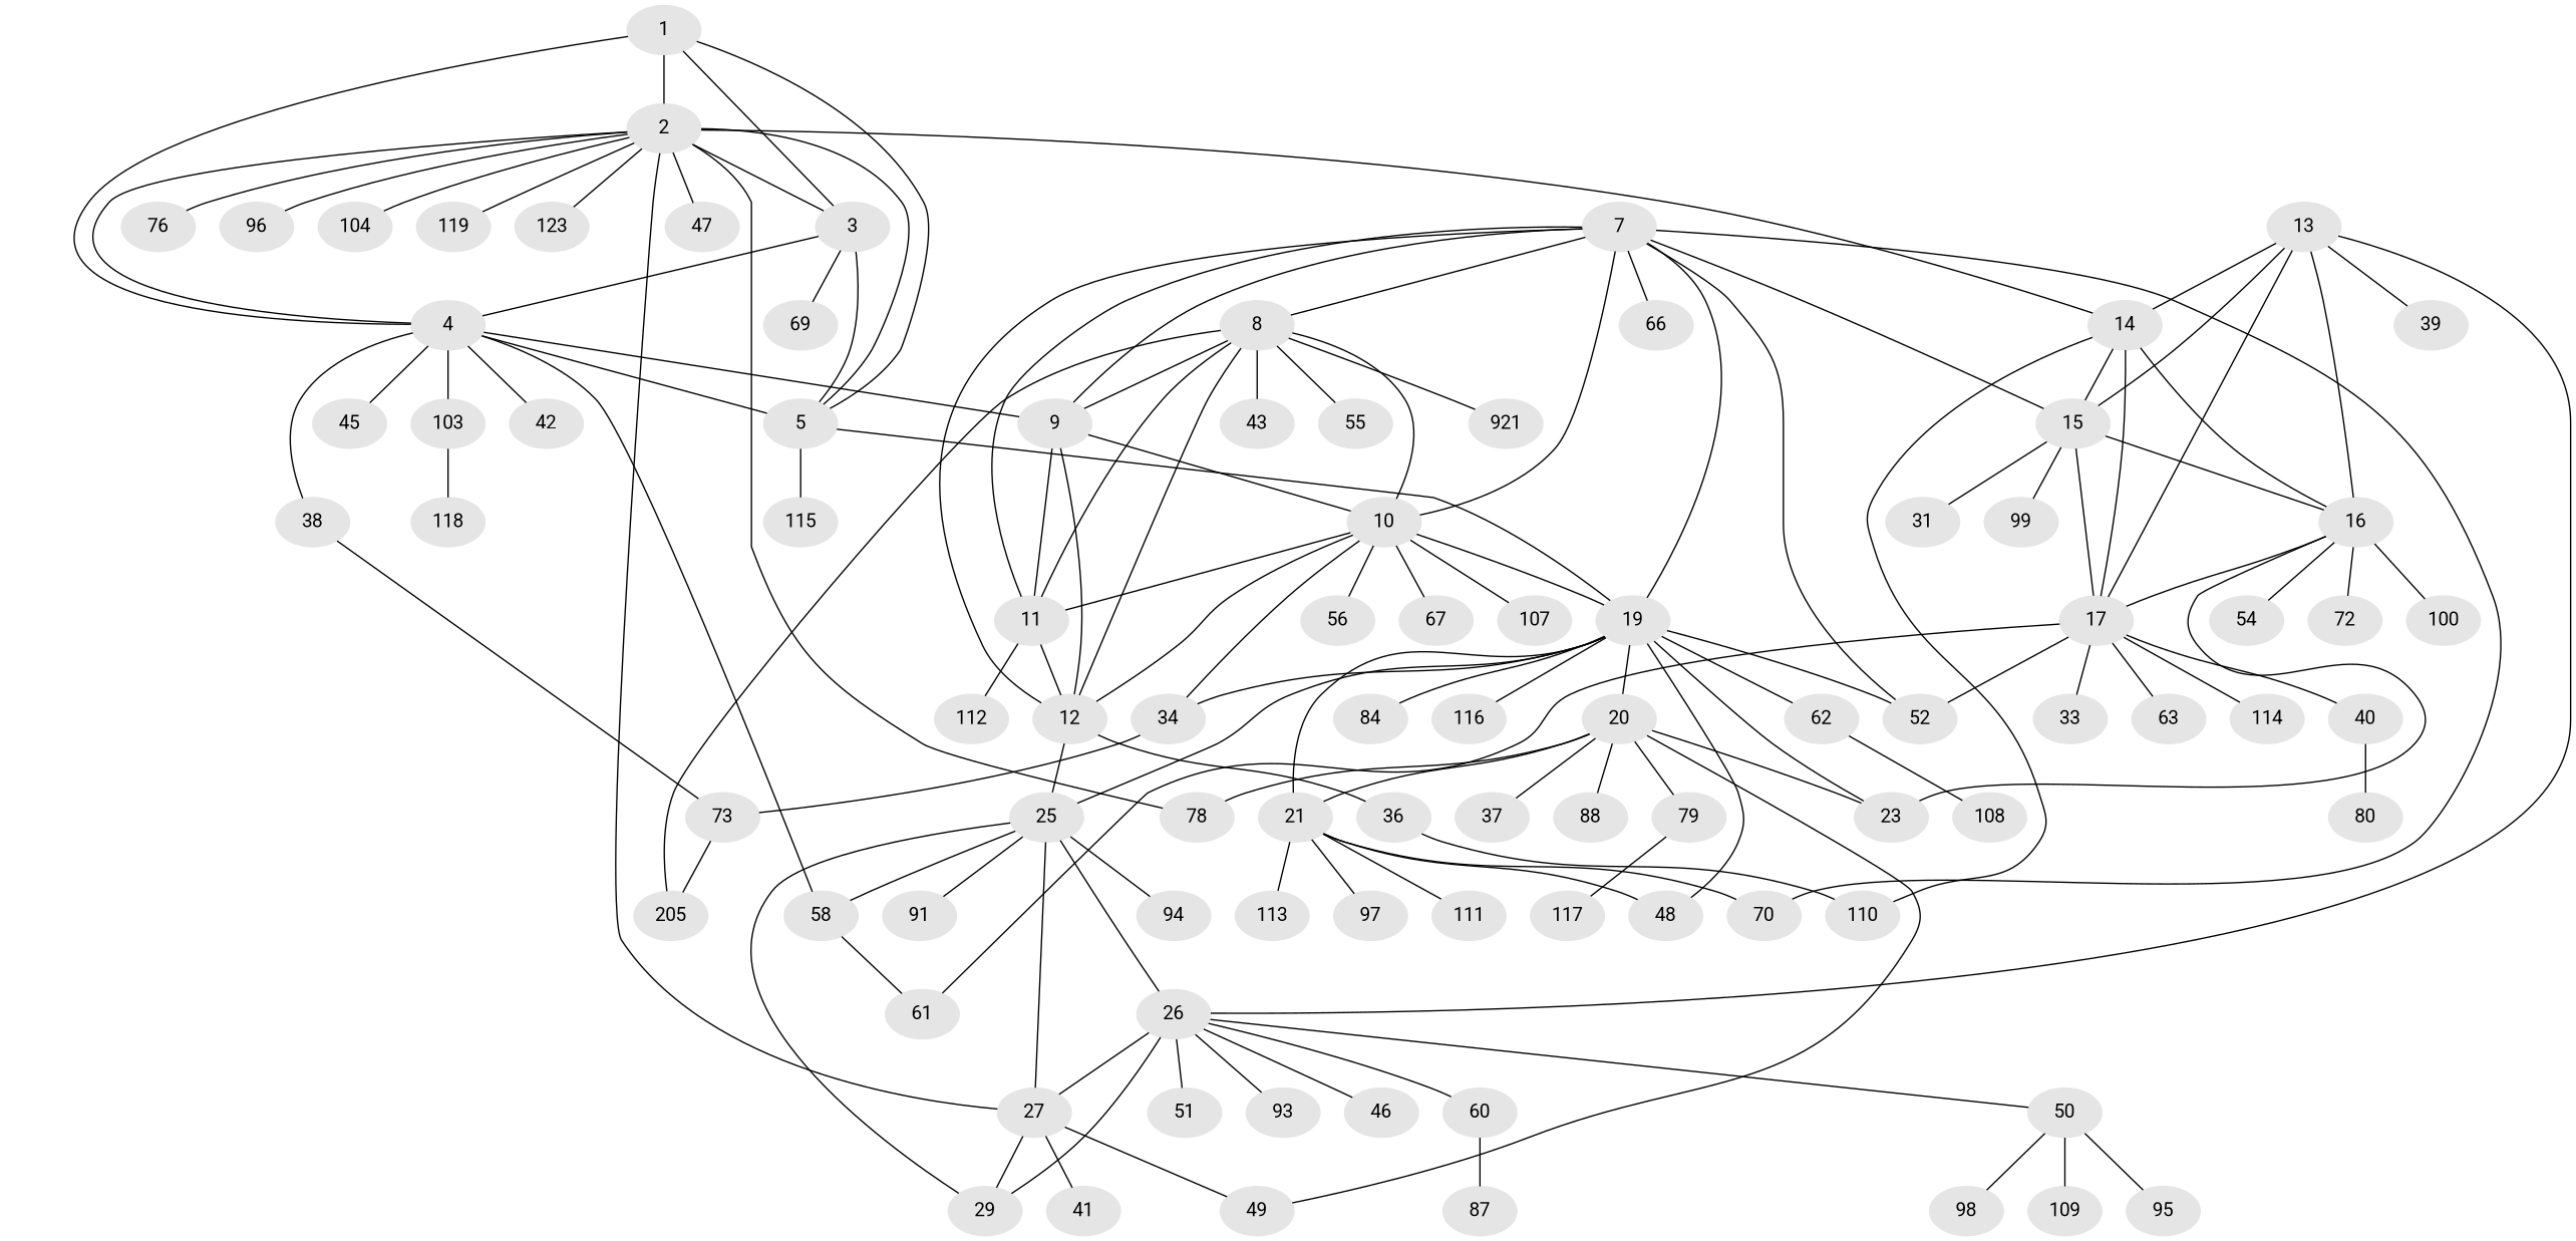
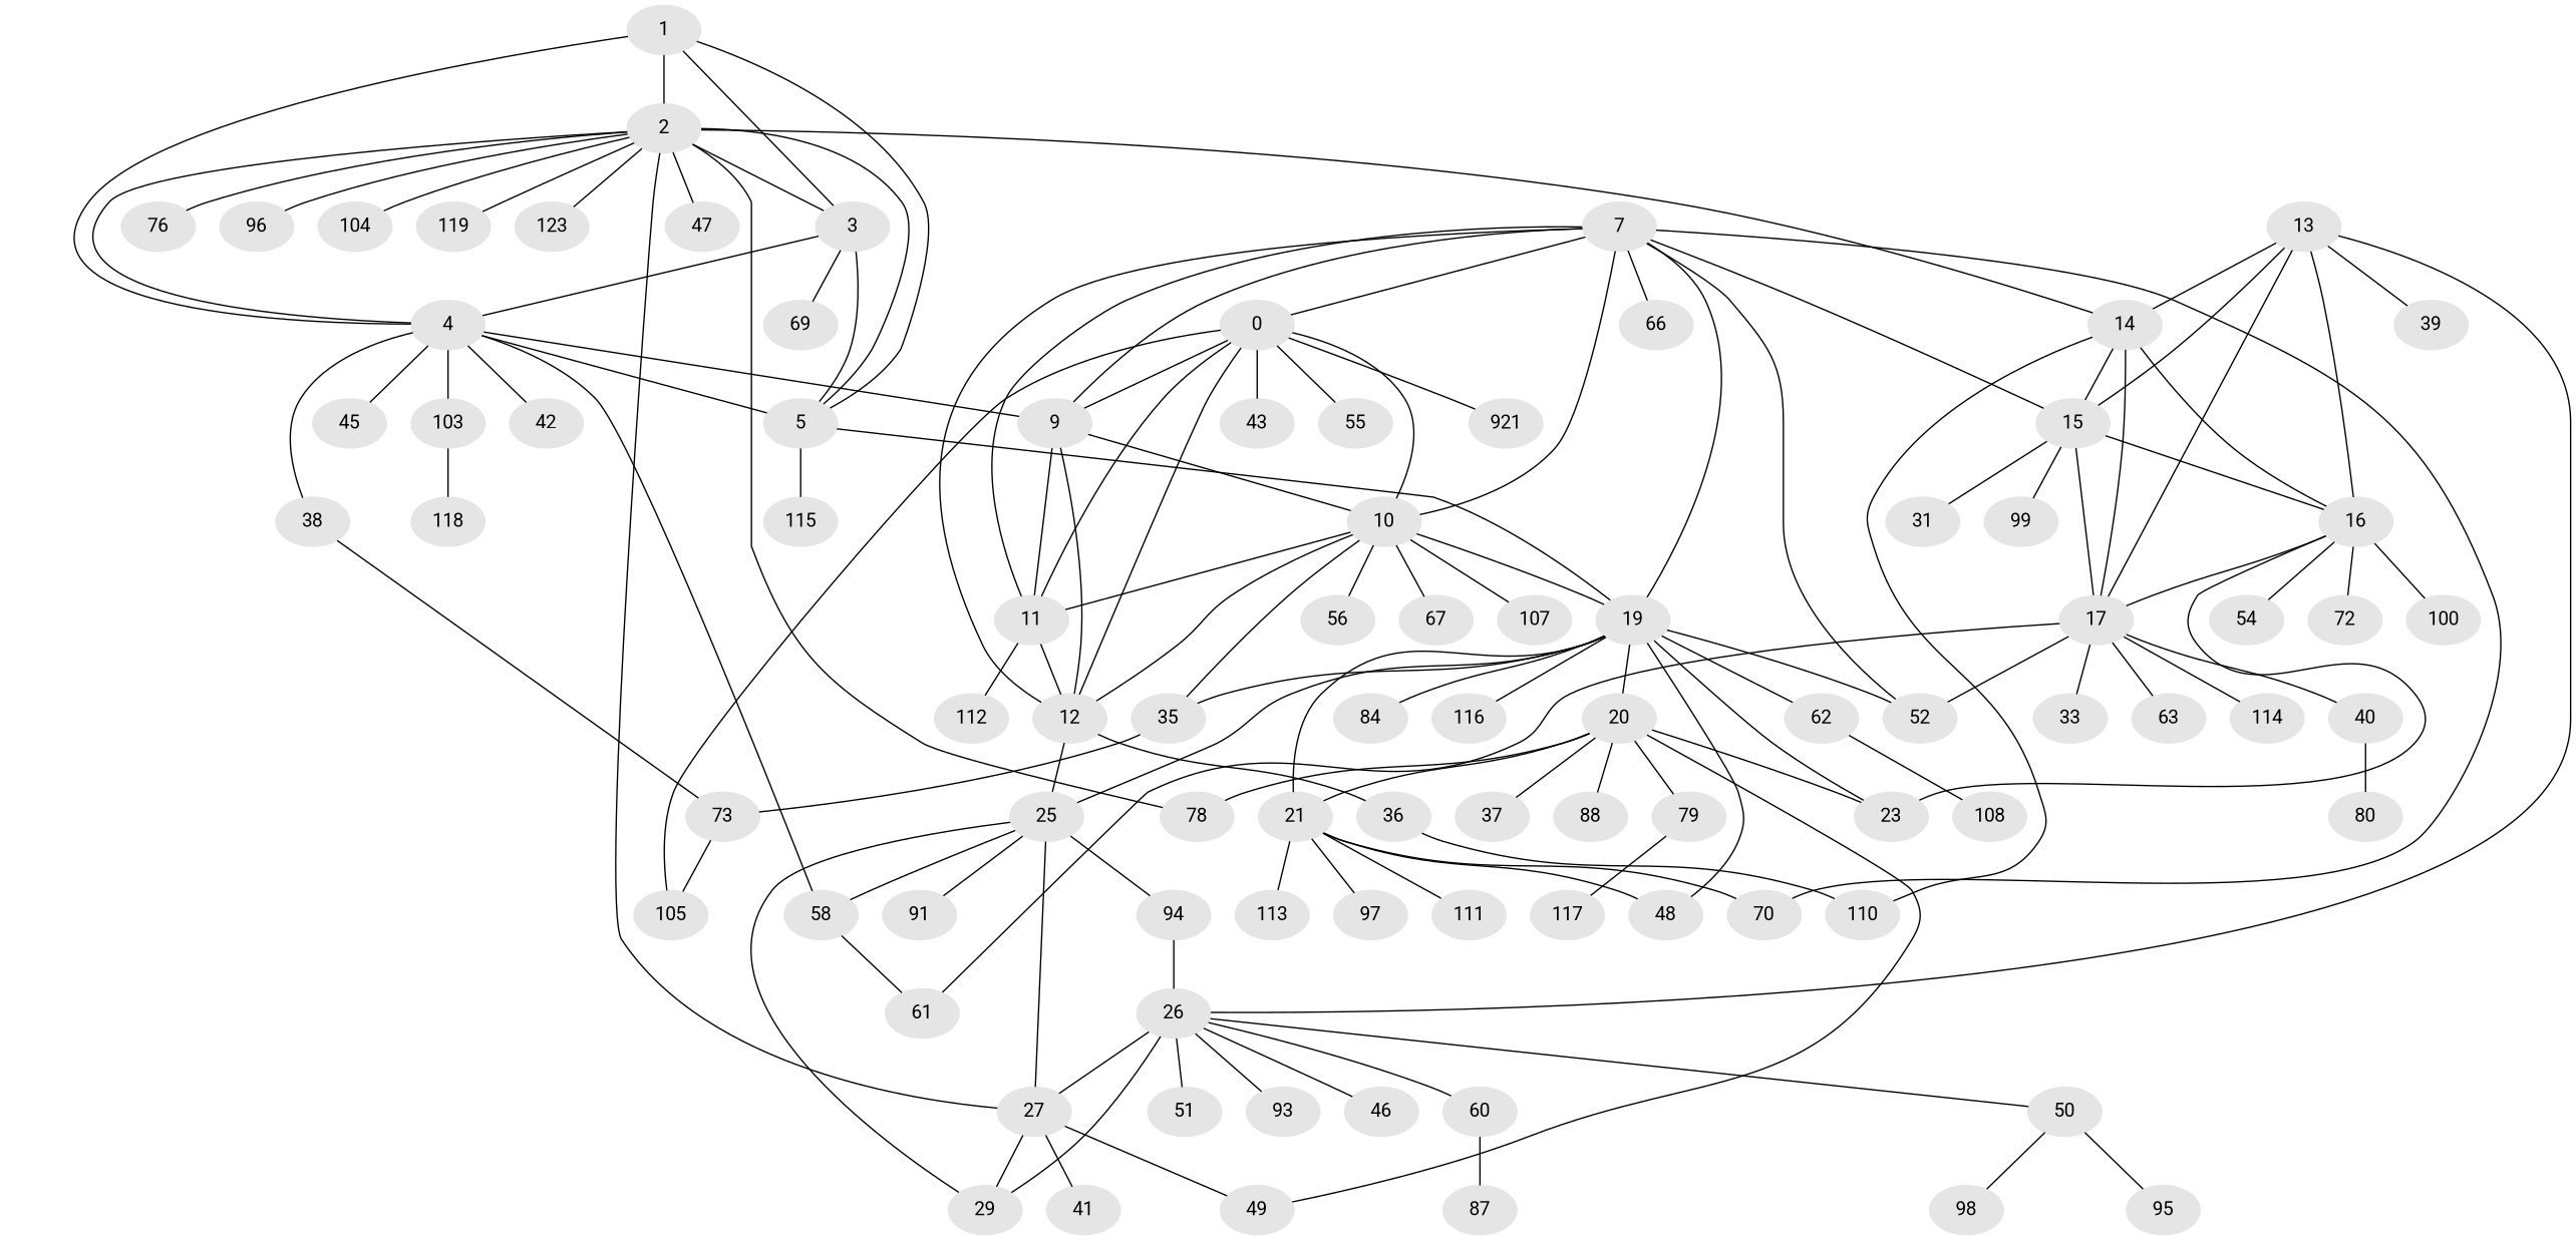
  graph {
    fontname=Roboto
    node [color=gray90 fontname=Roboto style=filled]
    edge [fontname=Roboto]
    1 [super="+34"]
    2 [super="+6"]
    3
    4 [super="+45"]
    5 [super="+44"]
    14
    27 [super="+68"]
    47
    76
    78
    96
    104
    119
    123
    69
    9 [super="+75"]
    38
    42
    58
    n20 [label=45 super="+85"]
    103
    19 [super="+24"]
    115
    15 [super="+89"]
    16 [super="+53"]
    17 [super="+18"]
    110
    49
    29 [super="+59"]
    41 [super="+102"]
    10 [super="+32"]
    11 [super="+83"]
    12 [super="+82"]
    73
    61 [super="+86"]
    118
    52 [super="+81"]
-   35 [label=34]
+   35
    25 [super="+28"]
    23 [super="+71"]
    20 [super="+92"]
    21 [super="+22"]
    48
    62 [super="+77"]
    84
    116
    7 [super="+74"]
-   8 [super="+120"]
+   8 [super="+120" label=0]
    66
    70
    43
    55
-   105 [label=205]
+   105
    n54 [label=921]
    56 [super="+106"]
    67
    107
    112
    36
    31
    99
    26 [super="+30"]
    91
    94
    13 [super="+57"]
    39
    54
    72
    100
    33 [super="+122"]
    40 [super="+90"]
    63
    114
    46
    50 [super="+64"]
    51
    60
    93
    80
    37
    79 [super="+101"]
    88
    97
    111
    113
    108
    117
    95
    98
-   109
    87
    1 -- 2 [weight=2]
    1 -- 3
    1 -- 4
    1 -- 5
    2 -- 3 [weight=2]
    2 -- 4 [weight=2]
    2 -- 5 [weight=2]
    2 -- 14
    2 -- 27
    2 -- 47
    2 -- 76
    2 -- 78
    2 -- 96
    2 -- 104
    2 -- 119
    2 -- 123
    3 -- 4
    3 -- 5
    3 -- 69
    4 -- 5
    4 -- 9
    4 -- 38
    4 -- 42
    4 -- 58
    4 -- n20
    4 -- 103
    5 -- 19
    5 -- 115
    14 -- 15
    14 -- 16
    14 -- 17 [weight=2]
    14 -- 110
    27 -- 49
    27 -- 29
    27 -- 41
    9 -- 10
    9 -- 11
    9 -- 12
    38 -- 73
    58 -- 61
    103 -- 118
    19 -- 52
    19 -- 35
    19 -- 25
    19 -- 23 [weight=2]
    19 -- 20 [weight=2]
    19 -- 21 [weight=4]
    19 -- 48
    19 -- 62
    19 -- 84
    19 -- 116
    15 -- 16
    15 -- 17 [weight=2]
    15 -- 31
    15 -- 99
    16 -- 17 [weight=2]
    16 -- 23
    16 -- 54
    16 -- 72
    16 -- 100
    17 -- 61
    17 -- 52
    17 -- 33
    17 -- 40
    17 -- 63
    17 -- 114
    10 -- 19
    10 -- 11
    10 -- 12
    10 -- 35
    10 -- 56
    10 -- 67
    10 -- 107
    11 -- 12
    11 -- 112
    12 -- 25
    12 -- 36
    73 -- 105
    35 -- 73
    25 -- 27 [weight=2]
    25 -- 58
    25 -- 29 [weight=2]
-   25 -- 26 [weight=4]
+   94 -- 26 [weight=4]
    25 -- 91
    25 -- 94
    20 -- 78
    20 -- 49
    20 -- 23
    20 -- 21 [weight=2]
    20 -- 37
    20 -- 79
    20 -- 88
    21 -- 48 [weight=2]
    21 -- 70
    21 -- 97
    21 -- 111
    21 -- 113
    62 -- 108
    7 -- 9
    7 -- 19
    7 -- 15
    7 -- 10
    7 -- 11
    7 -- 12
    7 -- 52
    7 -- 8
    7 -- 66
    7 -- 70
    8 -- 9
    8 -- 10
    8 -- 11
    8 -- 12
    8 -- 43
    8 -- 55
    8 -- 105
    8 -- n54
    36 -- 110
    26 -- 27 [weight=2]
    26 -- 29 [weight=2]
    26 -- 46
    26 -- 50
    26 -- 51
    26 -- 60
    26 -- 93
    13 -- 14
    13 -- 15
    13 -- 16
    13 -- 17 [weight=2]
    13 -- 26
    13 -- 39
    40 -- 80
    50 -- 95
    50 -- 98
-   50 -- 109
    60 -- 87
    79 -- 117
  }
